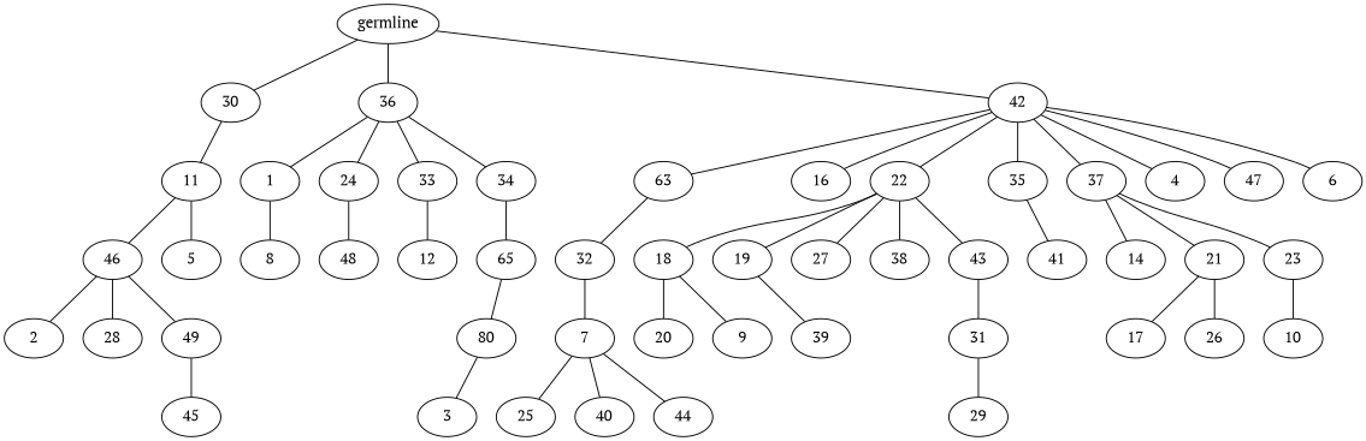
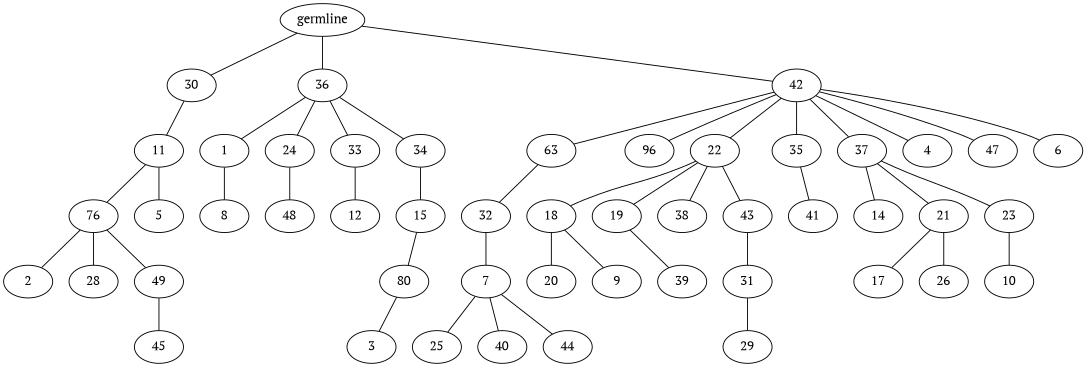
  graph {
    fontname="PT Serif"
    node [fontname="PT Serif"]
    edge [fontname="PT Serif"]
    n1 [label=germline]
    n2 [label=30]
    n3 [label=36]
    n4 [label=42]
    n5 [label=11]
    n6 [label=1]
    n7 [label=24]
    n8 [label=33]
    n9 [label=34]
    n10 [label=63]
-   n11 [label=16]
+   n11 [label=96]
    n12 [label=22]
    n13 [label=35]
    n14 [label=37]
    n15 [label=4]
    n16 [label=47]
    n17 [label=6]
-   n18 [label=46]
+   n18 [label=76]
    n19 [label=5]
    n20 [label=2]
    n21 [label=28]
    n22 [label=49]
    n23 [label=45]
    n24 [label=8]
    n25 [label=48]
    n26 [label=12]
-   n27 [label=65]
+   n27 [label=15]
    n28 [label=80]
    n29 [label=3]
    n30 [label=32]
    n31 [label=18]
    n32 [label=19]
-   n33 [label=27]
    n34 [label=38]
    n35 [label=43]
    n36 [label=41]
    n37 [label=14]
    n38 [label=21]
    n39 [label=23]
    n40 [label=7]
    n41 [label=25]
    n42 [label=40]
    n43 [label=44]
    n44 [label=20]
    n45 [label=9]
    n46 [label=39]
    n47 [label=31]
    n48 [label=29]
    n49 [label=17]
    n50 [label=26]
    n51 [label=10]
    n1 -- n2
    n1 -- n3
    n1 -- n4
    n2 -- n5
    n3 -- n6
    n3 -- n7
    n3 -- n8
    n3 -- n9
    n4 -- n10
    n4 -- n11
    n4 -- n12
    n4 -- n13
    n4 -- n14
    n4 -- n15
    n4 -- n16
    n4 -- n17
    n5 -- n18
    n5 -- n19
    n6 -- n24
    n7 -- n25
    n8 -- n26
    n9 -- n27
    n10 -- n30
    n12 -- n31
    n12 -- n32
-   n12 -- n33
    n12 -- n34
    n12 -- n35
    n13 -- n36
    n14 -- n37
    n14 -- n38
    n14 -- n39
    n18 -- n20
    n18 -- n21
    n18 -- n22
    n22 -- n23
    n27 -- n28
    n28 -- n29
    n30 -- n40
    n31 -- n44
    n31 -- n45
    n32 -- n46
    n35 -- n47
    n38 -- n49
    n38 -- n50
    n39 -- n51
    n40 -- n41
    n40 -- n42
    n40 -- n43
    n47 -- n48
  }
